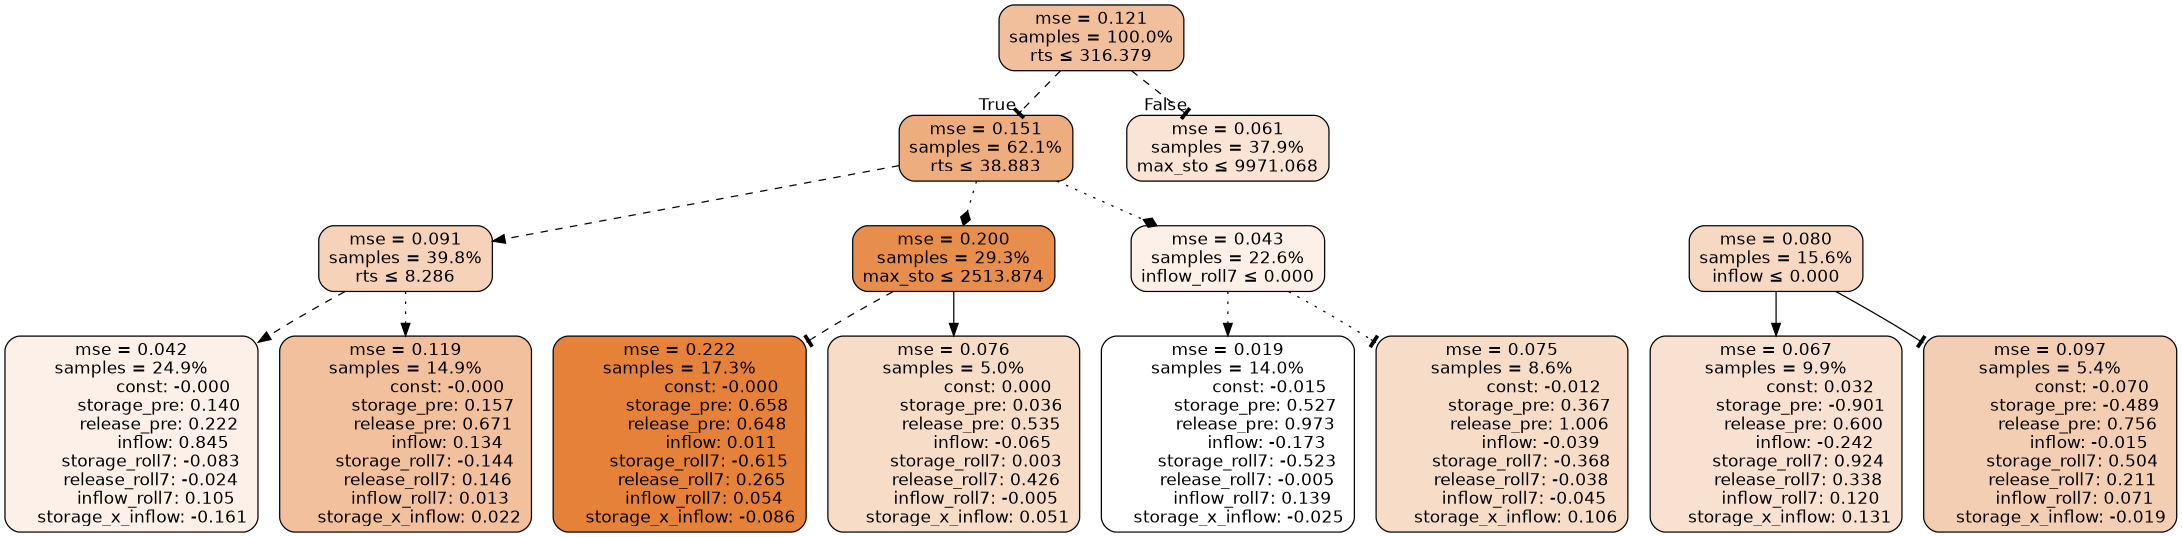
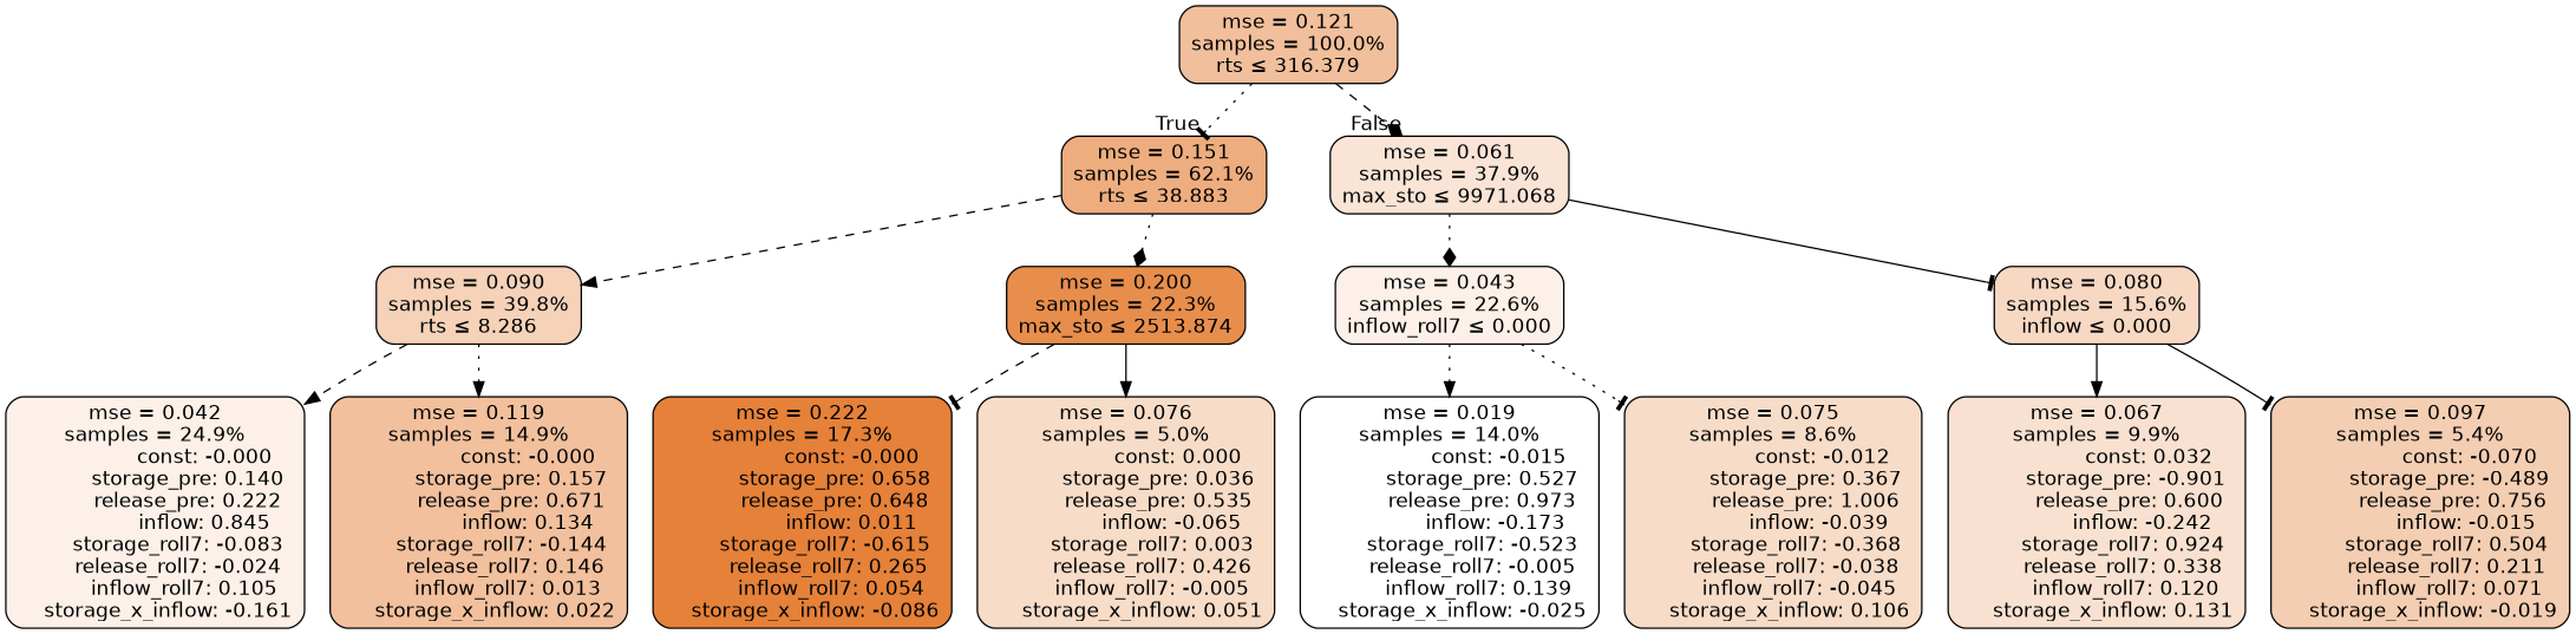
  digraph {
    node [color=black fillcolor="#fcf0e8" fontname=helvetica shape=rectangle style="filled, rounded"]
    edge [arrowhead=tee fontname=helvetica style=dotted]
    n1 [fillcolor="#f1bf9b" label="mse = 0.121\nsamples = 100.0%\nrts &le; 316.379"]
    n2 [fillcolor="#eead7e" label="mse = 0.151\nsamples = 62.1%\nrts &le; 38.883"]
    n3 [fillcolor="#f9e4d6" label="mse = 0.061\nsamples = 37.9%\nmax_sto &le; 9971.068"]
-   n4 [fillcolor="#f5d2b8" label="mse = 0.091\nsamples = 39.8%\nrts &le; 8.286"]
-   n5 [fillcolor="#e78e4d" label="mse = 0.200\nsamples = 29.3%\nmax_sto &le; 2513.874"]
+   n4 [fillcolor="#f5d2b8" label="mse = 0.090\nsamples = 39.8%\nrts &le; 8.286"]
+   n5 [fillcolor="#e78e4d" label="mse = 0.200\nsamples = 22.3%\nmax_sto &le; 2513.874"]
    n6 [label="mse = 0.043\nsamples = 22.6%\ninflow_roll7 &le; 0.000"]
    n7 [fillcolor="#f7d8c3" label="mse = 0.080\nsamples = 15.6%\ninflow &le; 0.000"]
    n8 [label="mse = 0.042\nsamples = 24.9%\n               const: -0.000\n          storage_pre: 0.140\n          release_pre: 0.222\n               inflow: 0.845\n       storage_roll7: -0.083\n       release_roll7: -0.024\n         inflow_roll7: 0.105\n    storage_x_inflow: -0.161"]
    n9 [fillcolor="#f2c09d" label="mse = 0.119\nsamples = 14.9%\n               const: -0.000\n          storage_pre: 0.157\n          release_pre: 0.671\n               inflow: 0.134\n       storage_roll7: -0.144\n        release_roll7: 0.146\n         inflow_roll7: 0.013\n     storage_x_inflow: 0.022"]
    n10 [fillcolor="#e58139" label="mse = 0.222\nsamples = 17.3%\n               const: -0.000\n          storage_pre: 0.658\n          release_pre: 0.648\n               inflow: 0.011\n       storage_roll7: -0.615\n        release_roll7: 0.265\n         inflow_roll7: 0.054\n    storage_x_inflow: -0.086"]
    n11 [fillcolor="#f7dcc8" label="mse = 0.076\nsamples = 5.0%\n                const: 0.000\n          storage_pre: 0.036\n          release_pre: 0.535\n              inflow: -0.065\n        storage_roll7: 0.003\n        release_roll7: 0.426\n        inflow_roll7: -0.005\n     storage_x_inflow: 0.051"]
    n12 [fillcolor="#ffffff" label="mse = 0.019\nsamples = 14.0%\n               const: -0.015\n          storage_pre: 0.527\n          release_pre: 0.973\n              inflow: -0.173\n       storage_roll7: -0.523\n       release_roll7: -0.005\n         inflow_roll7: 0.139\n    storage_x_inflow: -0.025"]
    n13 [fillcolor="#f7dcc8" label="mse = 0.075\nsamples = 8.6%\n               const: -0.012\n          storage_pre: 0.367\n          release_pre: 1.006\n              inflow: -0.039\n       storage_roll7: -0.368\n       release_roll7: -0.038\n        inflow_roll7: -0.045\n     storage_x_inflow: 0.106"]
    n14 [fillcolor="#f8e1d0" label="mse = 0.067\nsamples = 9.9%\n                const: 0.032\n         storage_pre: -0.901\n          release_pre: 0.600\n              inflow: -0.242\n        storage_roll7: 0.924\n        release_roll7: 0.338\n         inflow_roll7: 0.120\n     storage_x_inflow: 0.131"]
    n15 [fillcolor="#f4ceb2" label="mse = 0.097\nsamples = 5.4%\n               const: -0.070\n         storage_pre: -0.489\n          release_pre: 0.756\n              inflow: -0.015\n        storage_roll7: 0.504\n        release_roll7: 0.211\n         inflow_roll7: 0.071\n    storage_x_inflow: -0.019"]
-   n1 -> n2 [headlabel=True labelangle=45 labeldistance=2.5 style=dashed]
-   n1 -> n3 [headlabel=False labelangle=-45 labeldistance=2.5 style=dashed]
+   n1 -> n2 [headlabel=True labelangle=45 labeldistance=2.5]
+   n1 -> n3 [arrowhead=diamond headlabel=False labelangle=-45 labeldistance=2.5 style=dashed]
    n2 -> n4 [arrowhead=normal style=dashed]
    n2 -> n5 [arrowhead=diamond]
-   n2 -> n6 [arrowhead=diamond]
+   n3 -> n6 [arrowhead=diamond]
+   n3 -> n7 [style=solid]
    n4 -> n8 [arrowhead=normal style=dashed]
    n4 -> n9 [arrowhead=normal]
    n5 -> n10 [style=dashed]
    n5 -> n11 [arrowhead=normal style=solid]
    n6 -> n12 [arrowhead=normal]
    n6 -> n13
    n7 -> n14 [arrowhead=normal style=solid]
    n7 -> n15 [style=solid]
  }
